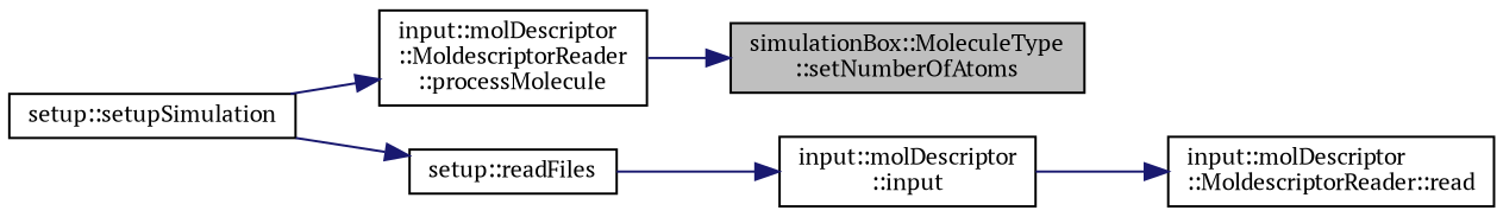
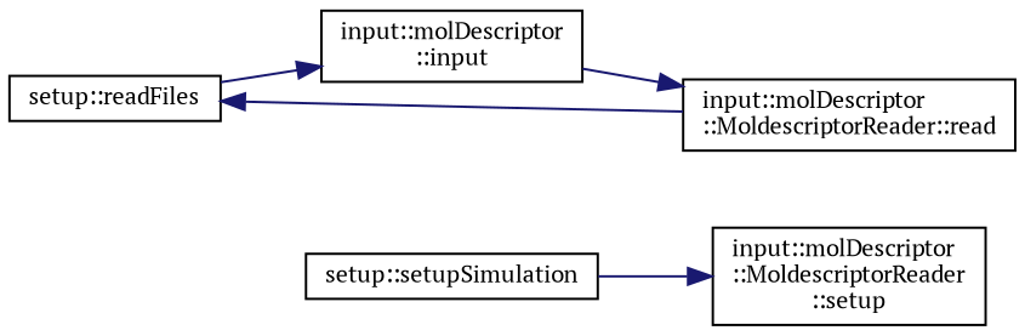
  digraph {
    fontname="PT Serif"
    rankdir=RL
    node [color=black fillcolor=white fontname="PT Serif" fontsize=10 shape=record style=filled]
    edge [color=midnightblue dir=back fontname="PT Serif" fontsize=10 labelfontname=Helvetica labelfontsize=10 style=solid]
-   n1 [fillcolor=grey75 fontcolor=black height=0.2 label="simulationBox::MoleculeType\l::setNumberOfAtoms" width=0.4]
-   n2 [height=0.2 label="input::molDescriptor\l::MoldescriptorReader\l::processMolecule" width=0.4]
+   n2 [height=0.2 label="input::molDescriptor\l::MoldescriptorReader\l::setup" width=0.4]
    n3 [height=0.2 label="setup::setupSimulation" width=0.4]
    n4 [height=0.2 label="input::molDescriptor\l::MoldescriptorReader::read" width=0.4]
    n5 [height=0.2 label="input::molDescriptor\l::input" width=0.4]
    n6 [height=0.2 label="setup::readFiles" width=0.4]
-   n1 -> n2
    n2 -> n3
    n4 -> n5
    n5 -> n6
-   n6 -> n3
+   n6 -> n4
  }
